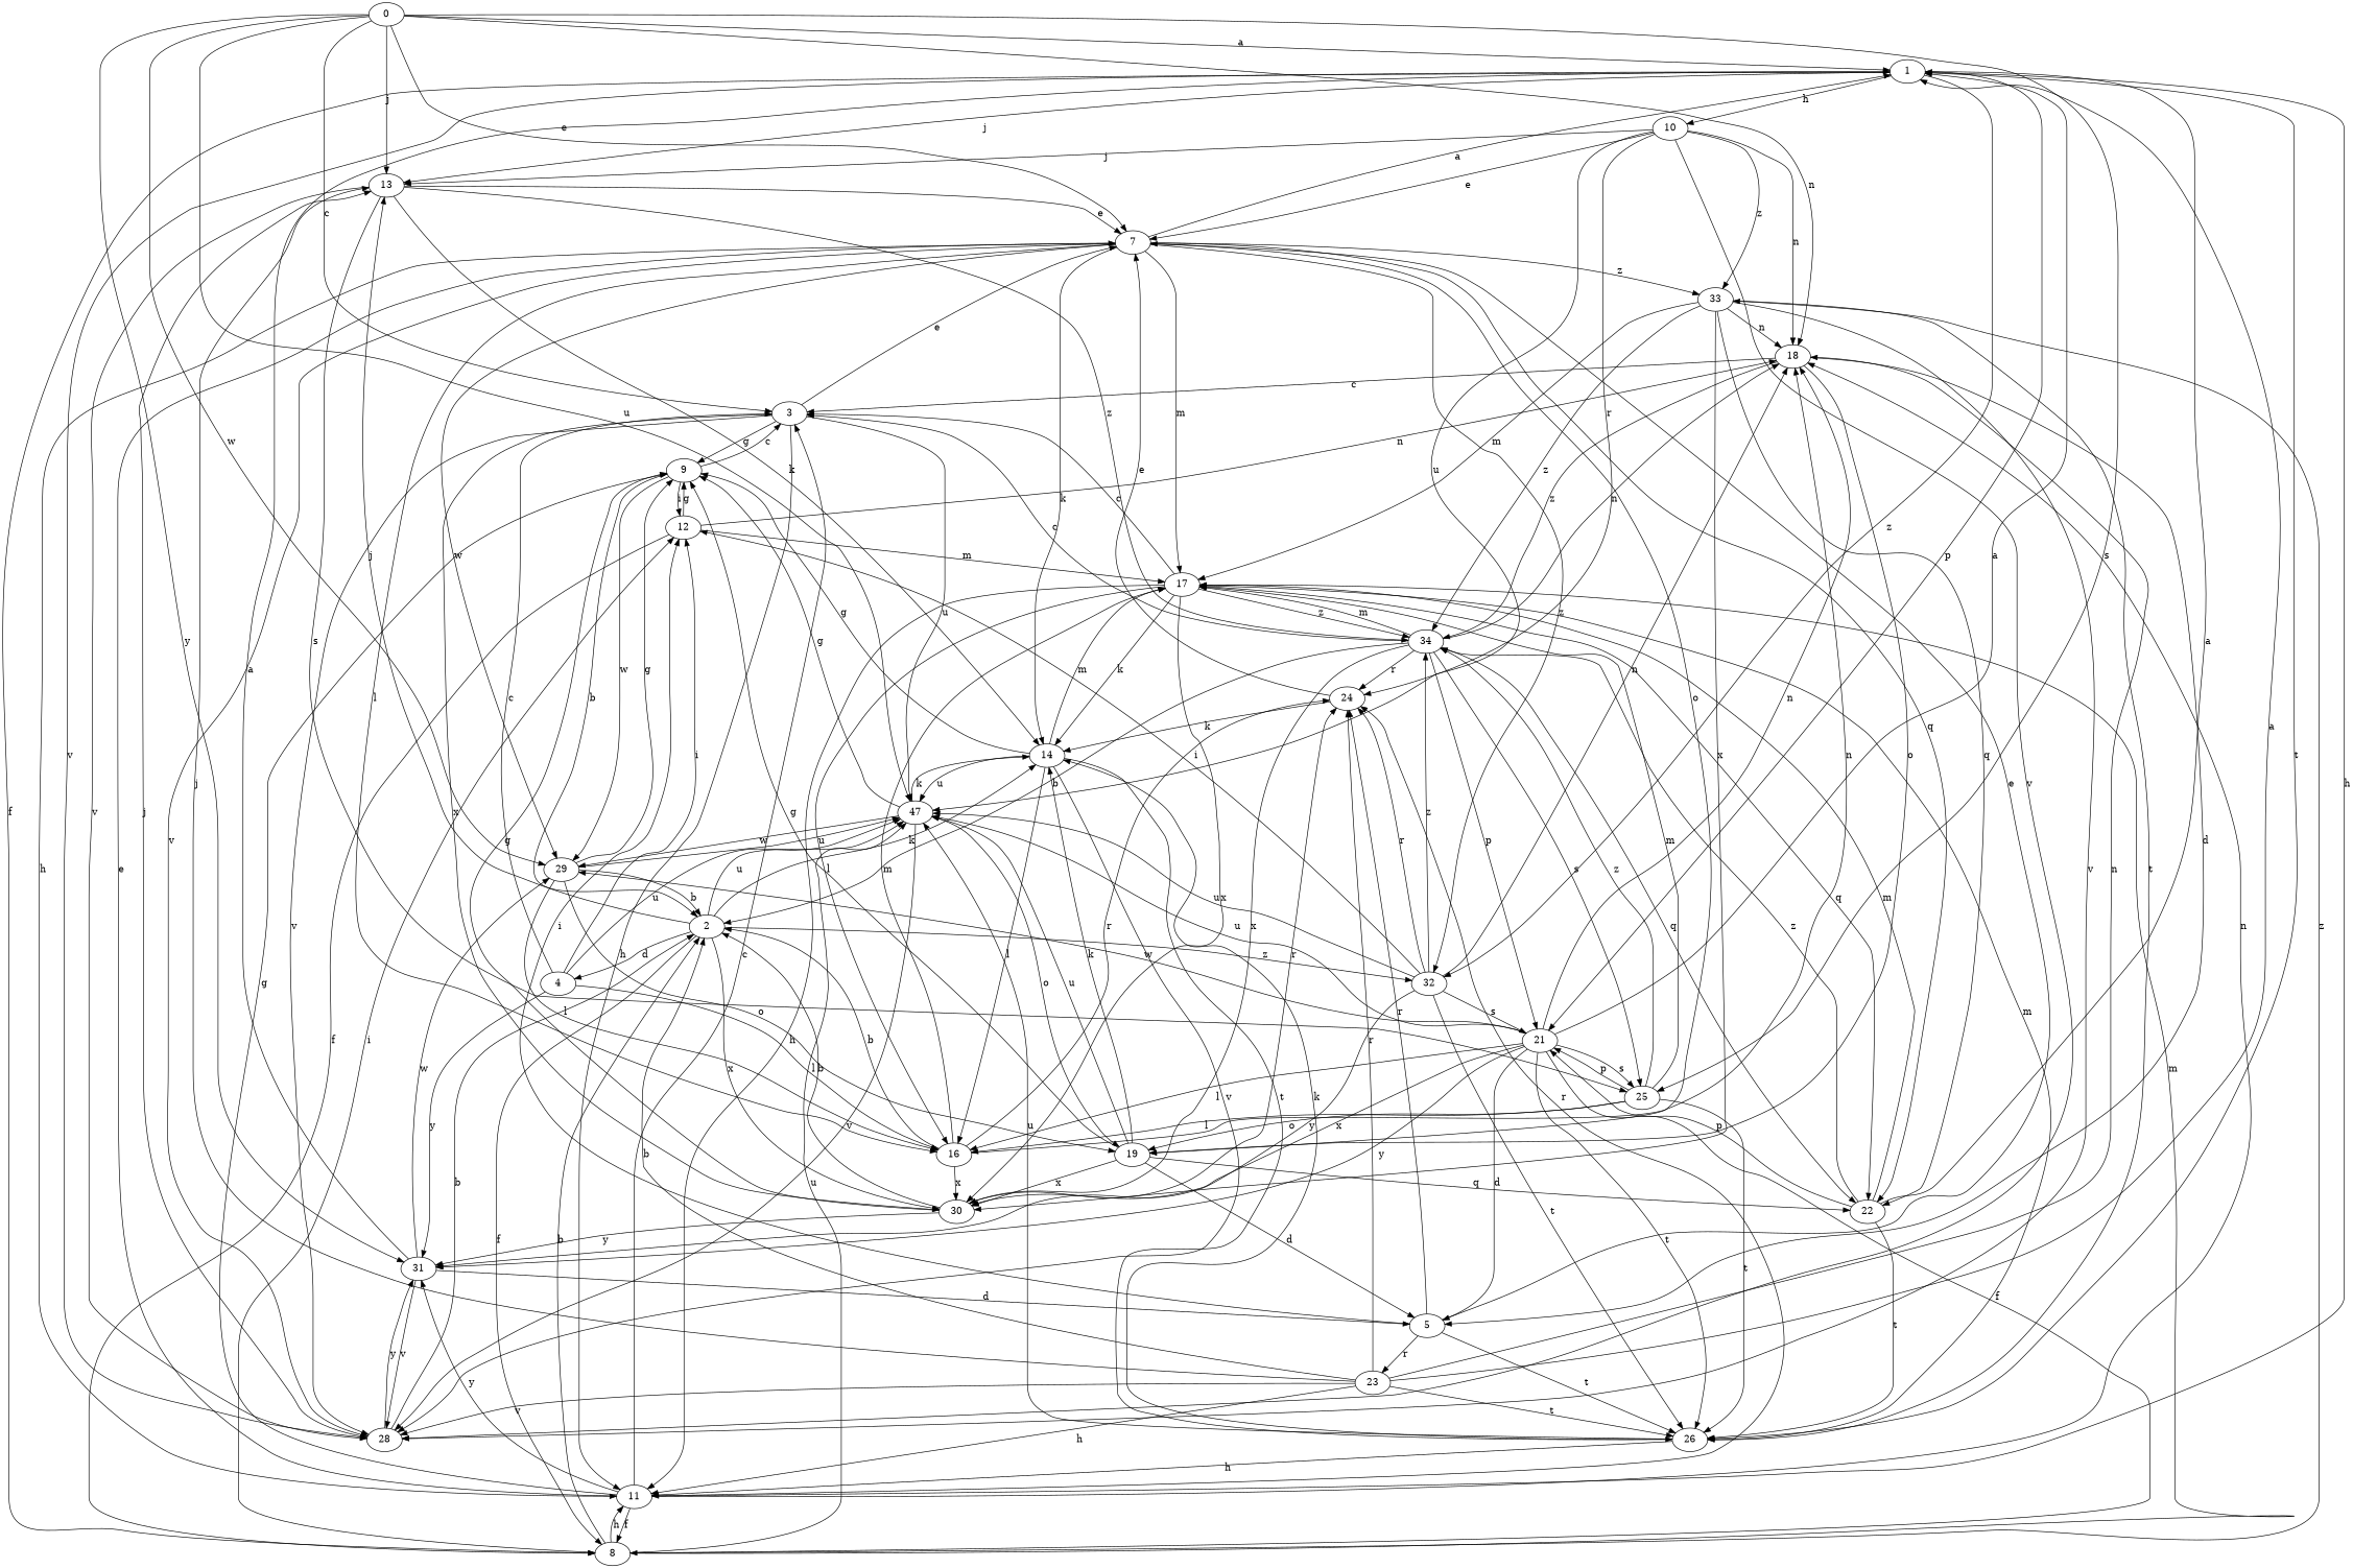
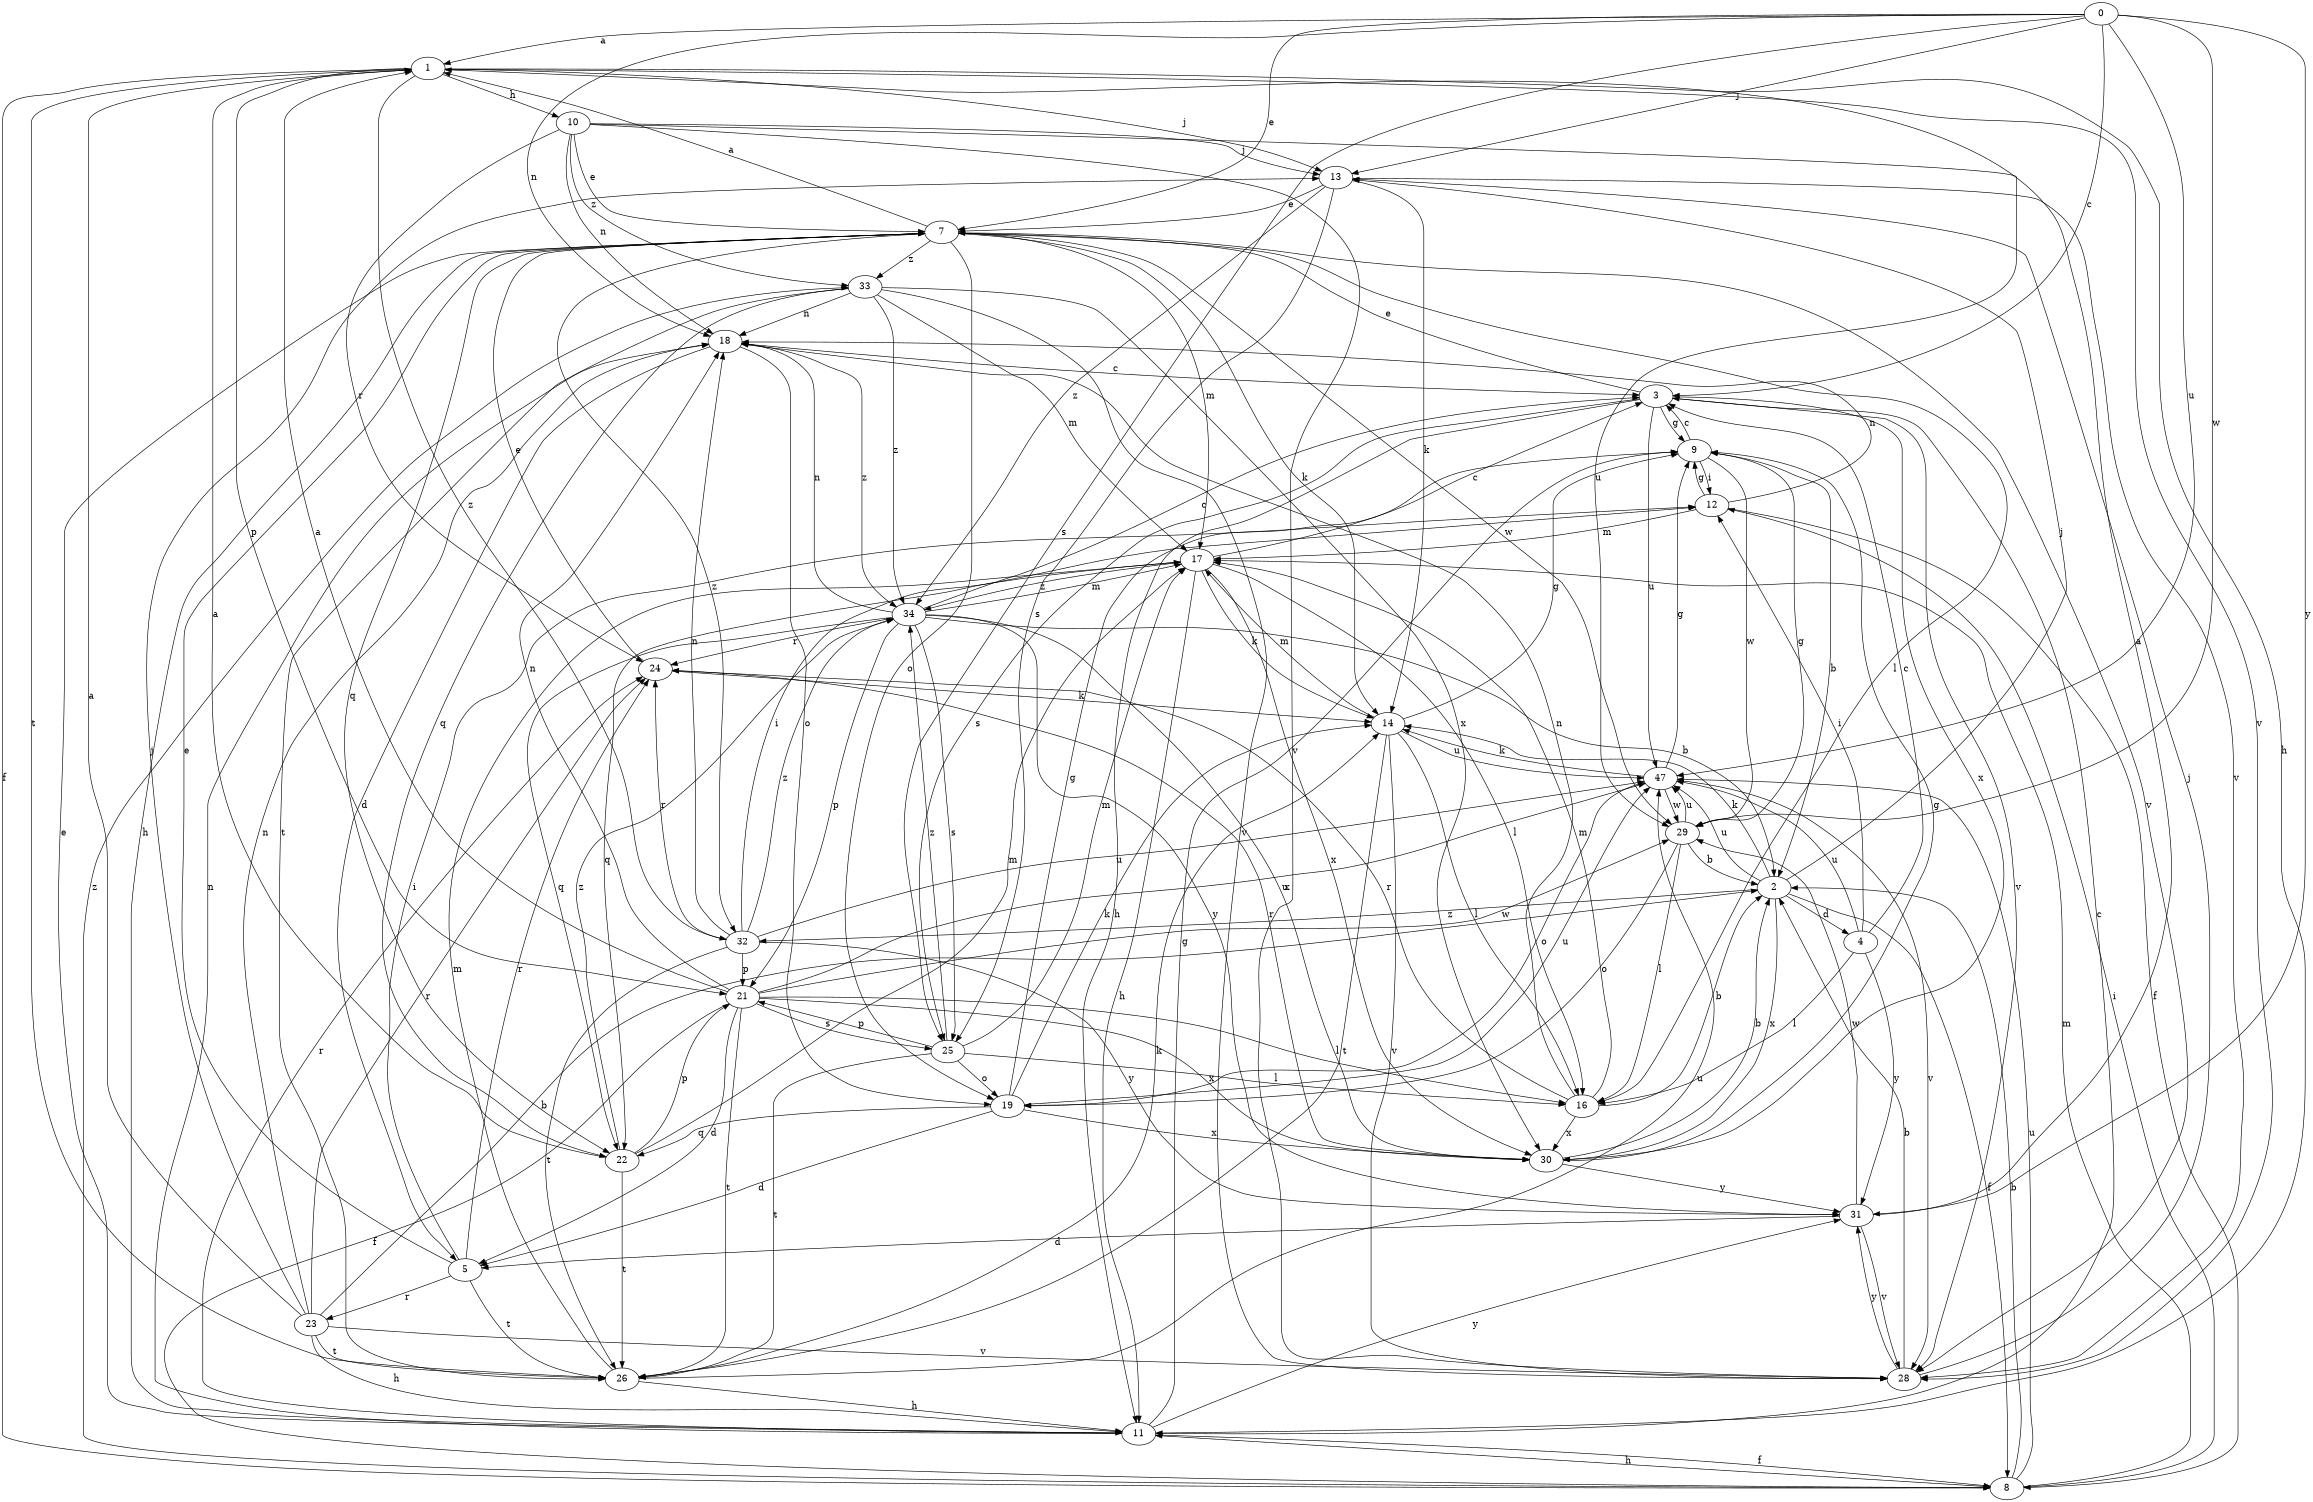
  strict digraph {
    0
    1
    3
    7
    13
    18
    25
    n8 [label=47]
    29
    31
    8
    10
    11
    21
    26
    28
    32
    30
    9
    14
    16
    17
    19
    22
    33
    34
    5
    2
    12
    24
    4
    23
    0 -> 1 [label=a]
    0 -> 3 [label=c]
    0 -> 7 [label=e]
    0 -> 13 [label=j]
    0 -> 18 [label=n]
    0 -> 25 [label=s]
    0 -> n8 [label=u]
    0 -> 29 [label=w]
    0 -> 31 [label=y]
    1 -> 13 [label=j]
    1 -> 8 [label=f]
    1 -> 10 [label=h]
    1 -> 11 [label=h]
    1 -> 21 [label=p]
    1 -> 26 [label=t]
    1 -> 28 [label=v]
    1 -> 32 [label=z]
    3 -> 7 [label=e]
+   3 -> 25 [label=s]
    3 -> n8 [label=u]
    3 -> 11 [label=h]
    3 -> 28 [label=v]
    3 -> 30 [label=x]
    3 -> 9 [label=g]
    7 -> 1 [label=a]
    7 -> 29 [label=w]
    7 -> 11 [label=h]
    7 -> 28 [label=v]
    7 -> 32 [label=z]
    7 -> 14 [label=k]
    7 -> 16 [label=l]
    7 -> 17 [label=m]
    7 -> 19 [label=o]
    7 -> 22 [label=q]
    7 -> 33 [label=z]
    13 -> 7 [label=e]
    13 -> 25 [label=s]
    13 -> 28 [label=v]
    13 -> 14 [label=k]
    13 -> 34 [label=z]
    18 -> 3 [label=c]
    18 -> 19 [label=o]
    18 -> 34 [label=z]
    18 -> 5 [label=d]
    25 -> 21 [label=p]
    25 -> 26 [label=t]
    25 -> 16 [label=l]
    25 -> 17 [label=m]
    25 -> 19 [label=o]
    25 -> 34 [label=z]
    n8 -> 29 [label=w]
    n8 -> 28 [label=v]
    n8 -> 9 [label=g]
    n8 -> 14 [label=k]
    n8 -> 19 [label=o]
    29 -> n8 [label=u]
    29 -> 9 [label=g]
    29 -> 16 [label=l]
    29 -> 19 [label=o]
    29 -> 2 [label=b]
    31 -> 1 [label=a]
    31 -> 29 [label=w]
    31 -> 28 [label=v]
    31 -> 5 [label=d]
    8 -> n8 [label=u]
    8 -> 11 [label=h]
    8 -> 17 [label=m]
    8 -> 33 [label=z]
    8 -> 2 [label=b]
    8 -> 12 [label=i]
    10 -> 7 [label=e]
    10 -> 13 [label=j]
    10 -> 18 [label=n]
-   10 -> n8 [label=u]
+   10 -> 29 [label=u]
    10 -> 28 [label=v]
    10 -> 33 [label=z]
    10 -> 24 [label=r]
    11 -> 3 [label=c]
    11 -> 7 [label=e]
    11 -> 18 [label=n]
    11 -> 31 [label=y]
    11 -> 8 [label=f]
    11 -> 9 [label=g]
    11 -> 24 [label=r]
    21 -> 1 [label=a]
    21 -> 18 [label=n]
    21 -> 25 [label=s]
    21 -> n8 [label=u]
    21 -> 29 [label=w]
    21 -> 8 [label=f]
    21 -> 26 [label=t]
    21 -> 30 [label=x]
    21 -> 16 [label=l]
    21 -> 5 [label=d]
    26 -> n8 [label=u]
    26 -> 11 [label=h]
    26 -> 14 [label=k]
    26 -> 17 [label=m]
    28 -> 13 [label=j]
    28 -> 31 [label=y]
    28 -> 2 [label=b]
    32 -> 18 [label=n]
    32 -> n8 [label=u]
    32 -> 31 [label=y]
-   32 -> 21 [label=s]
+   32 -> 21 [label=p]
    32 -> 26 [label=t]
    32 -> 34 [label=z]
    32 -> 12 [label=i]
    32 -> 24 [label=r]
    30 -> 31 [label=y]
    30 -> 9 [label=g]
    30 -> 2 [label=b]
    30 -> 24 [label=r]
    9 -> 3 [label=c]
    9 -> 29 [label=w]
    9 -> 2 [label=b]
    9 -> 12 [label=i]
    14 -> n8 [label=u]
    14 -> 26 [label=t]
    14 -> 28 [label=v]
    14 -> 9 [label=g]
    14 -> 16 [label=l]
    14 -> 17 [label=m]
    16 -> 18 [label=n]
    16 -> 30 [label=x]
    16 -> 17 [label=m]
    16 -> 2 [label=b]
    16 -> 24 [label=r]
    17 -> 3 [label=c]
    17 -> 11 [label=h]
    17 -> 30 [label=x]
    17 -> 14 [label=k]
    17 -> 16 [label=l]
    17 -> 22 [label=q]
    17 -> 34 [label=z]
    19 -> n8 [label=u]
    19 -> 30 [label=x]
    19 -> 9 [label=g]
    19 -> 14 [label=k]
    19 -> 22 [label=q]
    19 -> 5 [label=d]
    22 -> 1 [label=a]
    22 -> 21 [label=p]
    22 -> 26 [label=t]
    22 -> 17 [label=m]
    22 -> 34 [label=z]
    33 -> 18 [label=n]
    33 -> 26 [label=t]
    33 -> 28 [label=v]
    33 -> 30 [label=x]
    33 -> 17 [label=m]
    33 -> 22 [label=q]
    33 -> 34 [label=z]
    34 -> 3 [label=c]
    34 -> 18 [label=n]
    34 -> 25 [label=s]
-   21 -> 31 [label=y]
+   34 -> 31 [label=y]
    34 -> 21 [label=p]
    34 -> 30 [label=x]
    34 -> 17 [label=m]
    34 -> 22 [label=q]
    34 -> 2 [label=b]
    34 -> 24 [label=r]
    5 -> 7 [label=e]
    5 -> 26 [label=t]
    5 -> 12 [label=i]
    5 -> 24 [label=r]
    5 -> 23 [label=r]
    2 -> 13 [label=j]
    2 -> n8 [label=u]
    2 -> 8 [label=f]
    2 -> 32 [label=z]
    2 -> 30 [label=x]
    2 -> 14 [label=k]
    2 -> 4 [label=d]
    12 -> 18 [label=n]
    12 -> 8 [label=f]
    12 -> 9 [label=g]
    12 -> 17 [label=m]
    24 -> 7 [label=e]
    24 -> 14 [label=k]
    4 -> 3 [label=c]
    4 -> n8 [label=u]
    4 -> 31 [label=y]
    4 -> 16 [label=l]
    4 -> 12 [label=i]
    23 -> 1 [label=a]
    23 -> 13 [label=j]
    23 -> 18 [label=n]
    23 -> 11 [label=h]
    23 -> 26 [label=t]
    23 -> 28 [label=v]
    23 -> 2 [label=b]
    23 -> 24 [label=r]
  }
